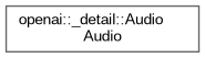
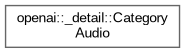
  digraph {
    rankdir=LR
    fontname="Liberation Sans"
-   n1 [color=grey40 fillcolor=white fontname="Liberation Sans" fontsize=10 height=0.2 label="openai::_detail::Audio\lAudio" shape=box style=filled width=0.4]
+   n1 [color=grey40 fillcolor=white fontname="Liberation Sans" fontsize=10 height=0.2 label="openai::_detail::Category\lAudio" shape=box style=filled width=0.4]
  }
